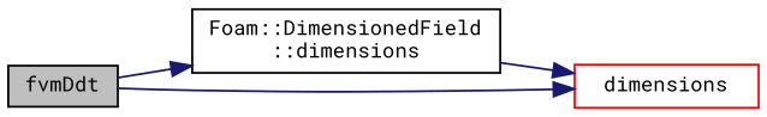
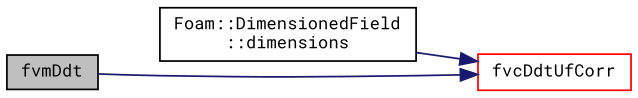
  digraph {
    fontname="Roboto Mono"
    rankdir=LR
    node [color=black fontname="Roboto Mono" fontsize=10 shape=record]
    edge [color=midnightblue fontname="Roboto Mono" fontsize=10 labelfontname=Helvetica labelfontsize=10 style=solid]
    n1 [fillcolor=grey75 fontcolor=black height=0.2 label=fvmDdt style=filled width=0.4]
    n2 [height=0.2 label="Foam::DimensionedField\l::dimensions" width=0.4]
-   n3 [color=red height=0.2 label=dimensions width=0.4]
-   n1 -> n2
+   n3 [color=red height=0.2 label=fvcDdtUfCorr width=0.4]
    n1 -> n3
    n2 -> n3
  }
